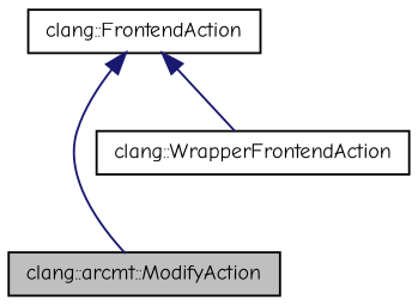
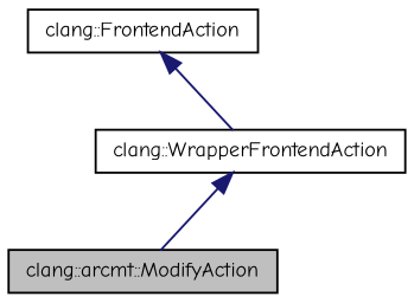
  digraph {
    fontname="Comic Neue"
    node [color=black fontname="Comic Neue" fontsize=10 shape=record]
    edge [color=midnightblue dir=back fontname="Comic Neue" fontsize=10 labelfontname=Helvetica labelfontsize=10 style=solid]
    n1 [fillcolor=grey75 fontcolor=black height=0.2 label="clang::arcmt::ModifyAction" style=filled width=0.4]
    n2 [height=0.2 label="clang::WrapperFrontendAction" width=0.4]
    n3 [height=0.2 label="clang::FrontendAction" width=0.4]
-   n3 -> n1
+   n2 -> n1
    n3 -> n2
  }
